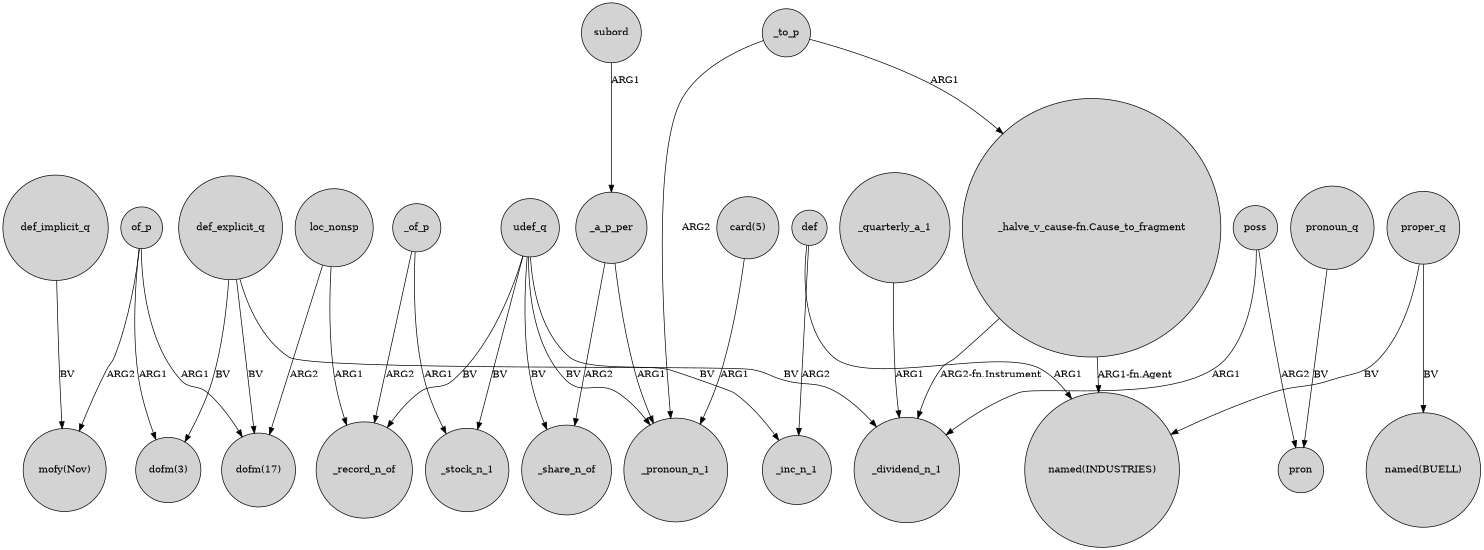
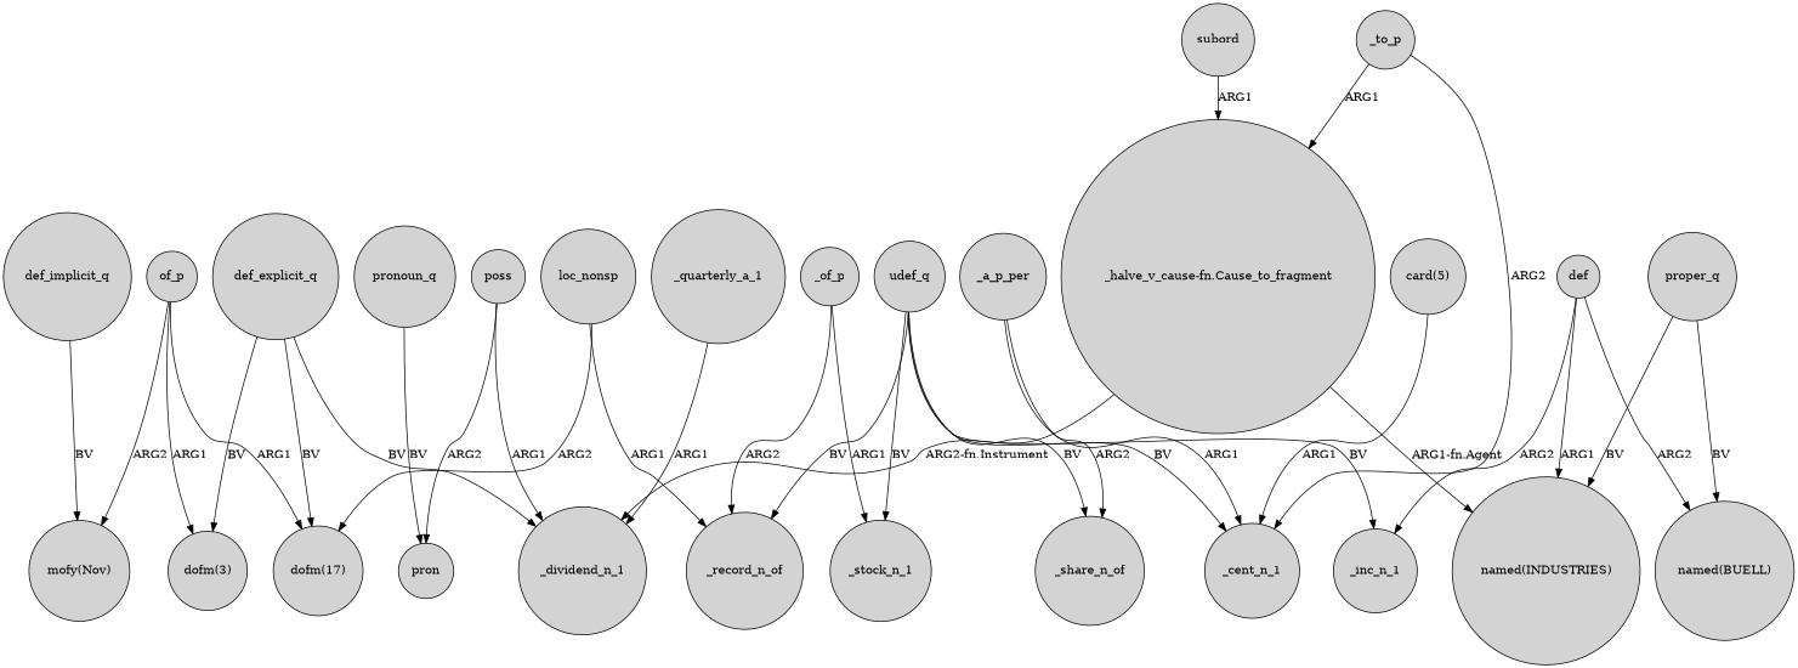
  digraph {
    node [shape=circle style=filled]
    udef_q
    _record_n_of
    _stock_n_1
-   _cent_n_1 [label=_pronoun_n_1]
+   _cent_n_1
    _inc_n_1
    _share_n_of
    of_p
    "mofy(Nov)"
    "dofm(17)"
    "dofm(3)"
    _a_p_per
    def_explicit_q
    _dividend_n_1
    poss
    pron
    loc_nonsp
    "_halve_v_cause-fn.Cause_to_fragment"
    "named(INDUSTRIES)"
    n19 [label=def]
    "named(BUELL)"
    _of_p
    proper_q
    subord
    pronoun_q
    _quarterly_a_1
    _to_p
    def_implicit_q
    "card(5)"
    udef_q -> _record_n_of [label=BV]
    udef_q -> _stock_n_1 [label=BV]
    udef_q -> _cent_n_1 [label=BV]
    udef_q -> _inc_n_1 [label=BV]
    udef_q -> _share_n_of [label=BV]
    of_p -> "mofy(Nov)" [label=ARG2]
    of_p -> "dofm(17)" [label=ARG1]
    of_p -> "dofm(3)" [label=ARG1]
    _a_p_per -> _cent_n_1 [label=ARG1]
    _a_p_per -> _share_n_of [label=ARG2]
    def_explicit_q -> "dofm(17)" [label=BV]
    def_explicit_q -> "dofm(3)" [label=BV]
    def_explicit_q -> _dividend_n_1 [label=BV]
    poss -> _dividend_n_1 [label=ARG1]
    poss -> pron [label=ARG2]
    loc_nonsp -> _record_n_of [label=ARG1]
    loc_nonsp -> "dofm(17)" [label=ARG2]
    "_halve_v_cause-fn.Cause_to_fragment" -> _dividend_n_1 [label="ARG2-fn.Instrument"]
    "_halve_v_cause-fn.Cause_to_fragment" -> "named(INDUSTRIES)" [label="ARG1-fn.Agent"]
    n19 -> _inc_n_1 [label=ARG2]
    n19 -> "named(INDUSTRIES)" [label=ARG1]
+   n19 -> "named(BUELL)" [label=ARG2]
    _of_p -> _record_n_of [label=ARG2]
    _of_p -> _stock_n_1 [label=ARG1]
    proper_q -> "named(INDUSTRIES)" [label=BV]
    proper_q -> "named(BUELL)" [label=BV]
-   subord -> _a_p_per [label=ARG1]
+   subord -> "_halve_v_cause-fn.Cause_to_fragment" [label=ARG1]
    pronoun_q -> pron [label=BV]
    _quarterly_a_1 -> _dividend_n_1 [label=ARG1]
    _to_p -> _cent_n_1 [label=ARG2]
    _to_p -> "_halve_v_cause-fn.Cause_to_fragment" [label=ARG1]
    def_implicit_q -> "mofy(Nov)" [label=BV]
    "card(5)" -> _cent_n_1 [label=ARG1]
  }
